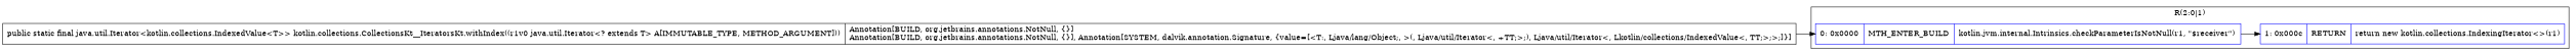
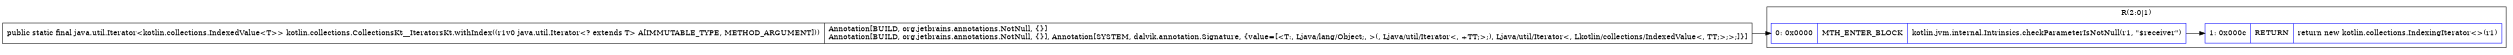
  digraph {
    rankdir=LR
    node [color=blue shape=record]
-   n1 [label="{0\:\ 0x0000|MTH_ENTER_BUILD\l|kotlin.jvm.internal.Intrinsics.checkParameterIsNotNull(r1, \"$receiver\")\l}"]
+   n1 [label="{0\:\ 0x0000|MTH_ENTER_BLOCK\l|kotlin.jvm.internal.Intrinsics.checkParameterIsNotNull(r1, \"$receiver\")\l}"]
    n2 [label="{1\:\ 0x000c|RETURN\l|return new kotlin.collections.IndexingIterator\<\>(r1)\l}"]
    n3 [label="{public static final java.util.Iterator\<kotlin.collections.IndexedValue\<T\>\> kotlin.collections.CollectionsKt__IteratorsKt.withIndex((r1v0 java.util.Iterator\<? extends T\> A[IMMUTABLE_TYPE, METHOD_ARGUMENT]))  | Annotation[BUILD, org.jetbrains.annotations.NotNull, \{\}]\lAnnotation[BUILD, org.jetbrains.annotations.NotNull, \{\}], Annotation[SYSTEM, dalvik.annotation.Signature, \{value=[\<T:, Ljava\/lang\/Object;, \>(, Ljava\/util\/Iterator\<, +TT;\>;), Ljava\/util\/Iterator\<, Lkotlin\/collections\/IndexedValue\<, TT;\>;\>;]\}]\l}" color=""]
    subgraph cluster_1 {
      label="R(2:0|1)"
      n1
      n2
    }
    n1 -> n2
    n3 -> n1
  }
